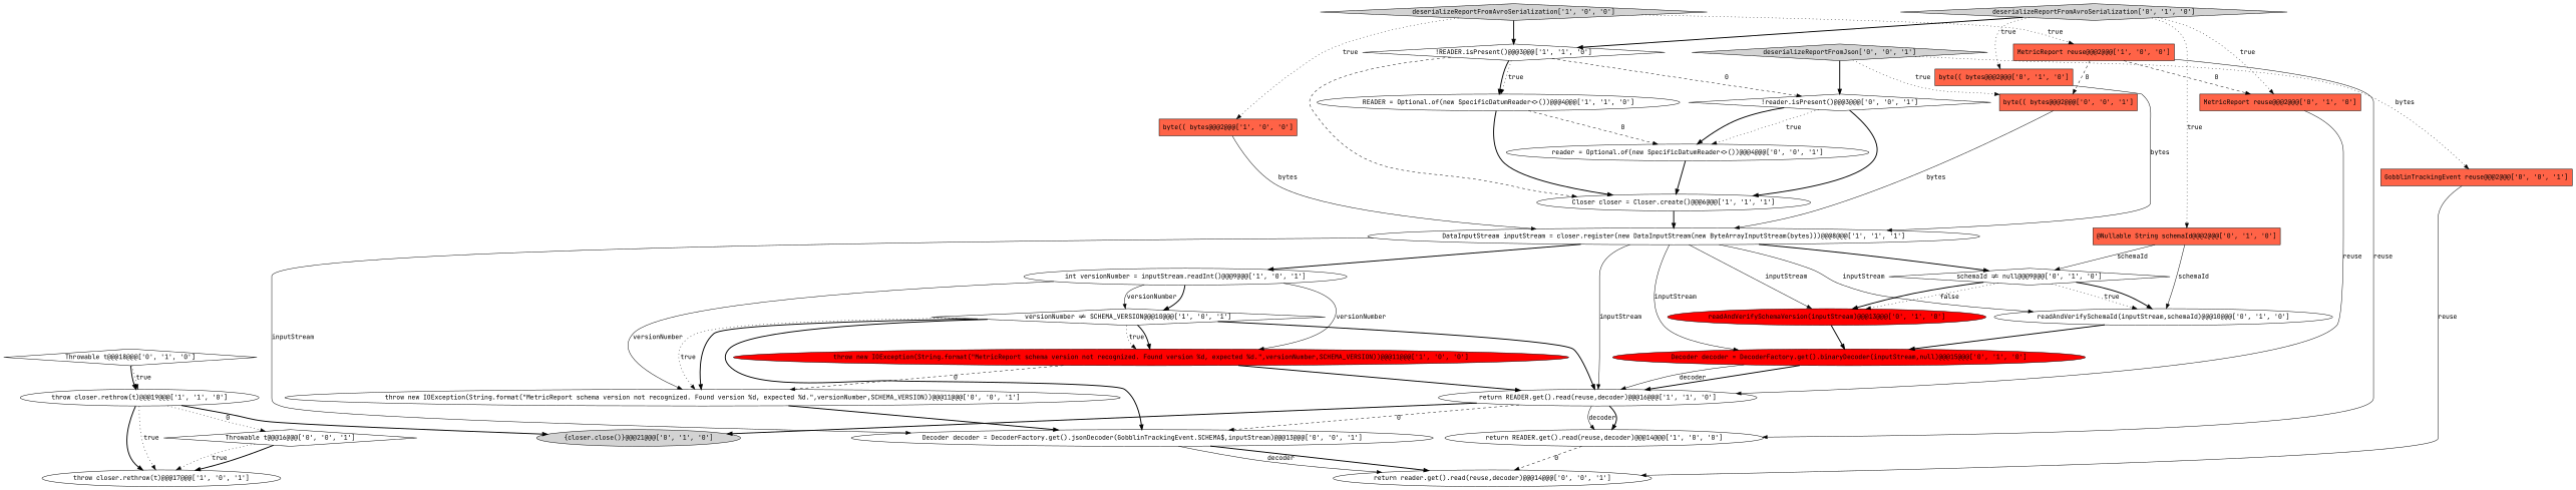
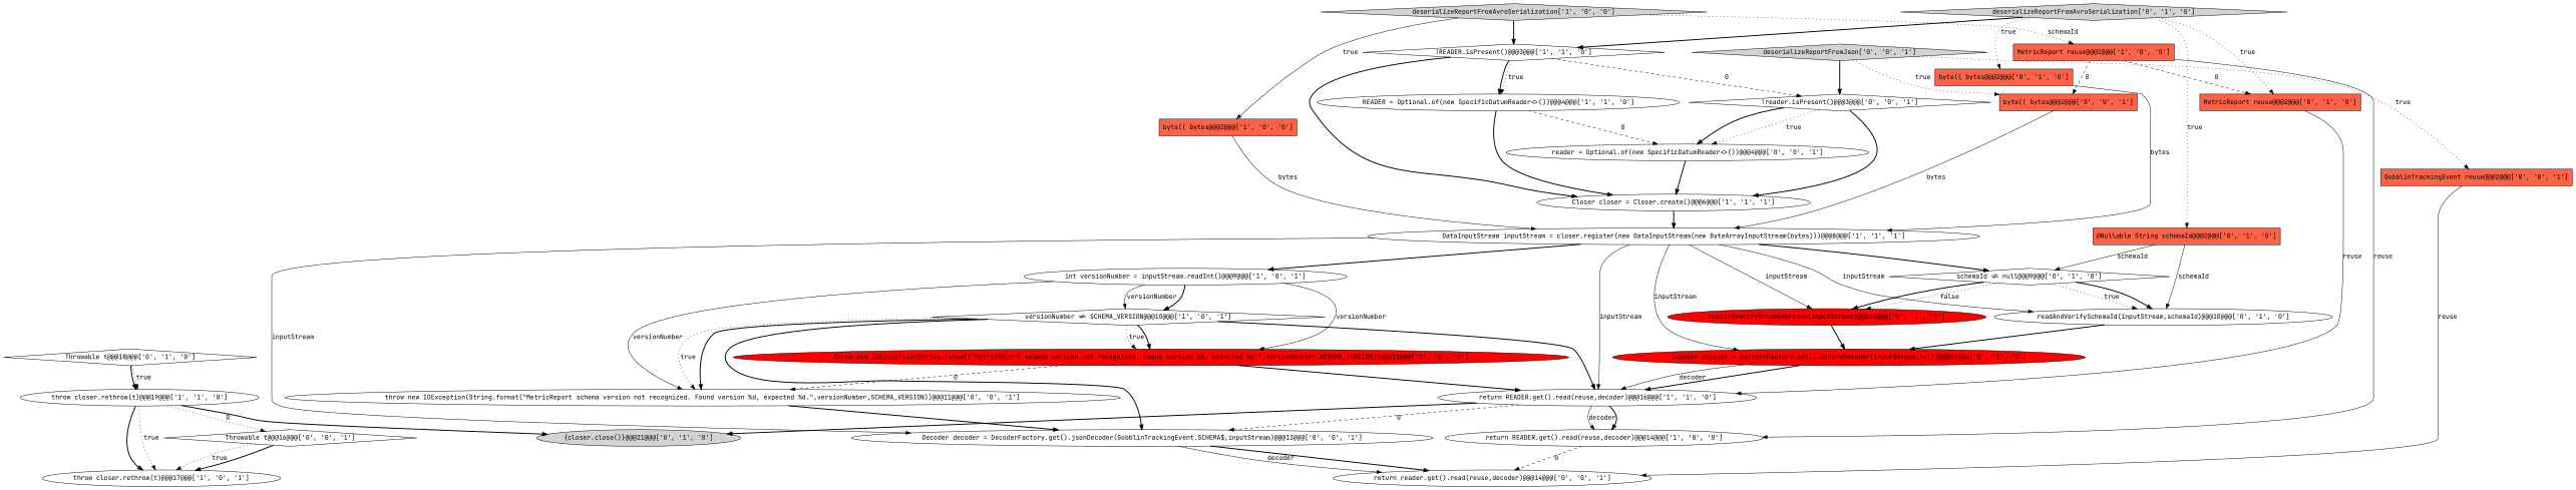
  digraph {
    fontname="JetBrains Mono"
    node [fillcolor=white fontname="JetBrains Mono" shape=ellipse style=filled]
    edge [fontname="JetBrains Mono" style=bold]
    n1 [label="throw closer.rethrow(t)@@@17@@@['1', '0', '1']"]
    n2 [label="versionNumber != SCHEMA_VERSION@@@10@@@['1', '0', '1']" shape=diamond]
    n3 [label="Decoder decoder = DecoderFactory.get().jsonDecoder(GobblinTrackingEvent.SCHEMA$,inputStream)@@@13@@@['0', '0', '1']"]
    n4 [label="return READER.get().read(reuse,decoder)@@@16@@@['1', '1', '0']"]
    n5 [fillcolor=red label="throw new IOException(String.format(\"MetricReport schema version not recognized. Found version %d, expected %d.\",versionNumber,SCHEMA_VERSION))@@@11@@@['1', '0', '0']"]
    n6 [label="throw new IOException(String.format(\"MetricReport schema version not recognized. Found version %d, expected %d.\",versionNumber,SCHEMA_VERSION))@@@11@@@['0', '0', '1']"]
    n7 [label="return reader.get().read(reuse,decoder)@@@14@@@['0', '0', '1']"]
    n8 [fillcolor=lightgray label="{closer.close()}@@@21@@@['0', '1', '0']"]
    n9 [label="return READER.get().read(reuse,decoder)@@@14@@@['1', '0', '0']"]
    n10 [label="Closer closer = Closer.create()@@@6@@@['1', '1', '1']"]
    n11 [label="DataInputStream inputStream = closer.register(new DataInputStream(new ByteArrayInputStream(bytes)))@@@8@@@['1', '1', '1']"]
    n12 [label="int versionNumber = inputStream.readInt()@@@9@@@['1', '0', '1']"]
    n13 [fillcolor=red label="Decoder decoder = DecoderFactory.get().binaryDecoder(inputStream,null)@@@15@@@['0', '1', '0']"]
    n14 [fillcolor=red label="readAndVerifySchemaVersion(inputStream)@@@13@@@['0', '1', '0']"]
    n15 [label="schemaId != null@@@9@@@['0', '1', '0']" shape=diamond]
    n16 [label="readAndVerifySchemaId(inputStream,schemaId)@@@10@@@['0', '1', '0']"]
    n17 [fillcolor=lightgray label="deserializeReportFromJson['0', '0', '1']" shape=diamond]
    n18 [fillcolor=tomato label="GobblinTrackingEvent reuse@@@2@@@['0', '0', '1']" shape=box]
    n19 [label="!reader.isPresent()@@@3@@@['0', '0', '1']" shape=diamond]
    n20 [fillcolor=tomato label="byte(( bytes@@@2@@@['0', '0', '1']" shape=box]
    n21 [label="reader = Optional.of(new SpecificDatumReader<>())@@@4@@@['0', '0', '1']"]
    n22 [fillcolor=tomato label="byte(( bytes@@@2@@@['0', '1', '0']" shape=box]
    n23 [label="Throwable t@@@18@@@['0', '1', '0']" shape=diamond]
    n24 [label="throw closer.rethrow(t)@@@19@@@['1', '1', '0']"]
    n25 [label="Throwable t@@@16@@@['0', '0', '1']" shape=diamond]
    n26 [fillcolor=tomato label="MetricReport reuse@@@2@@@['0', '1', '0']" shape=box]
    n27 [label="READER = Optional.of(new SpecificDatumReader<>())@@@4@@@['1', '1', '0']"]
    n28 [fillcolor=lightgray label="deserializeReportFromAvroSerialization['0', '1', '0']" shape=diamond]
    n29 [label="!READER.isPresent()@@@3@@@['1', '1', '0']" shape=diamond]
    n30 [fillcolor=tomato label="@Nullable String schemaId@@@2@@@['0', '1', '0']" shape=box]
    n31 [fillcolor=tomato label="MetricReport reuse@@@2@@@['1', '0', '0']" shape=box]
    n32 [fillcolor=lightgray label="deserializeReportFromAvroSerialization['1', '0', '0']" shape=diamond]
    n33 [fillcolor=tomato label="byte(( bytes@@@2@@@['1', '0', '0']" shape=box]
    n2 -> n3
    n2 -> n4
    n2 -> n5 [label=true style=dotted]
    n2 -> n5
    n2 -> n6 [label=true style=dotted]
    n2 -> n6
    n3 -> n7
    n3 -> n7 [label=decoder style=solid]
    n4 -> n3 [label=0 style=dashed]
    n4 -> n8
    n4 -> n9 [label=decoder style=solid]
    n4 -> n9
    n5 -> n4
    n5 -> n6 [label=0 style=dashed]
    n6 -> n3
    n9 -> n7 [label=0 style=dashed]
    n10 -> n11
    n11 -> n3 [label=inputStream style=solid]
    n11 -> n4 [label=inputStream style=solid]
    n11 -> n12
    n11 -> n13 [label=inputStream style=solid]
    n11 -> n14 [label=inputStream style=solid]
    n11 -> n15
    n11 -> n16 [label=inputStream style=solid]
    n12 -> n2
    n12 -> n2 [label=versionNumber style=solid]
    n12 -> n5 [label=versionNumber style=solid]
    n12 -> n6 [label=versionNumber style=solid]
    n13 -> n4
    n13 -> n4 [label=decoder style=solid]
    n14 -> n13
    n15 -> n14 [label=false style=dotted]
    n15 -> n14
    n15 -> n16 [label=true style=dotted]
    n15 -> n16
    n16 -> n13
-   n17 -> n18 [label=bytes style=dotted]
+   n17 -> n18 [label=true style=dotted]
    n17 -> n19
    n17 -> n20 [label=true style=dotted]
    n18 -> n7 [label=reuse style=solid]
    n19 -> n10
    n19 -> n21 [label=true style=dotted]
    n19 -> n21
    n20 -> n11 [label=bytes style=solid]
    n21 -> n10
    n22 -> n11 [label=bytes style=solid]
    n23 -> n24
    n23 -> n24 [label=true style=dotted]
    n24 -> n1
    n24 -> n1 [label=true style=dotted]
    n24 -> n8
    n24 -> n25 [label=0 style=dotted]
    n25 -> n1 [label=true style=dotted]
    n25 -> n1
    n26 -> n4 [label=reuse style=solid]
    n27 -> n10
    n27 -> n21 [label=0 style=dashed]
    n28 -> n22 [label=true style=dotted]
    n28 -> n26 [label=true style=dotted]
    n28 -> n29
    n28 -> n30 [label=true style=dotted]
-   n29 -> n10 [style=dashed]
+   n29 -> n10
    n29 -> n19 [label=0 style=dashed]
    n29 -> n27
    n29 -> n27 [label=true style=dotted]
    n30 -> n15 [label=schemaId style=solid]
    n30 -> n16 [label=schemaId style=solid]
    n31 -> n9 [label=reuse style=solid]
    n31 -> n20 [label=0 style=dashed]
    n31 -> n26 [label=0 style=dashed]
    n32 -> n29
-   n32 -> n31 [label=true style=dotted]
-   n32 -> n33 [label=true style=dotted]
+   n32 -> n31 [label=schemaId style=dotted]
+   n32 -> n33 [label=true style=solid]
    n33 -> n11 [label=bytes style=solid]
  }
